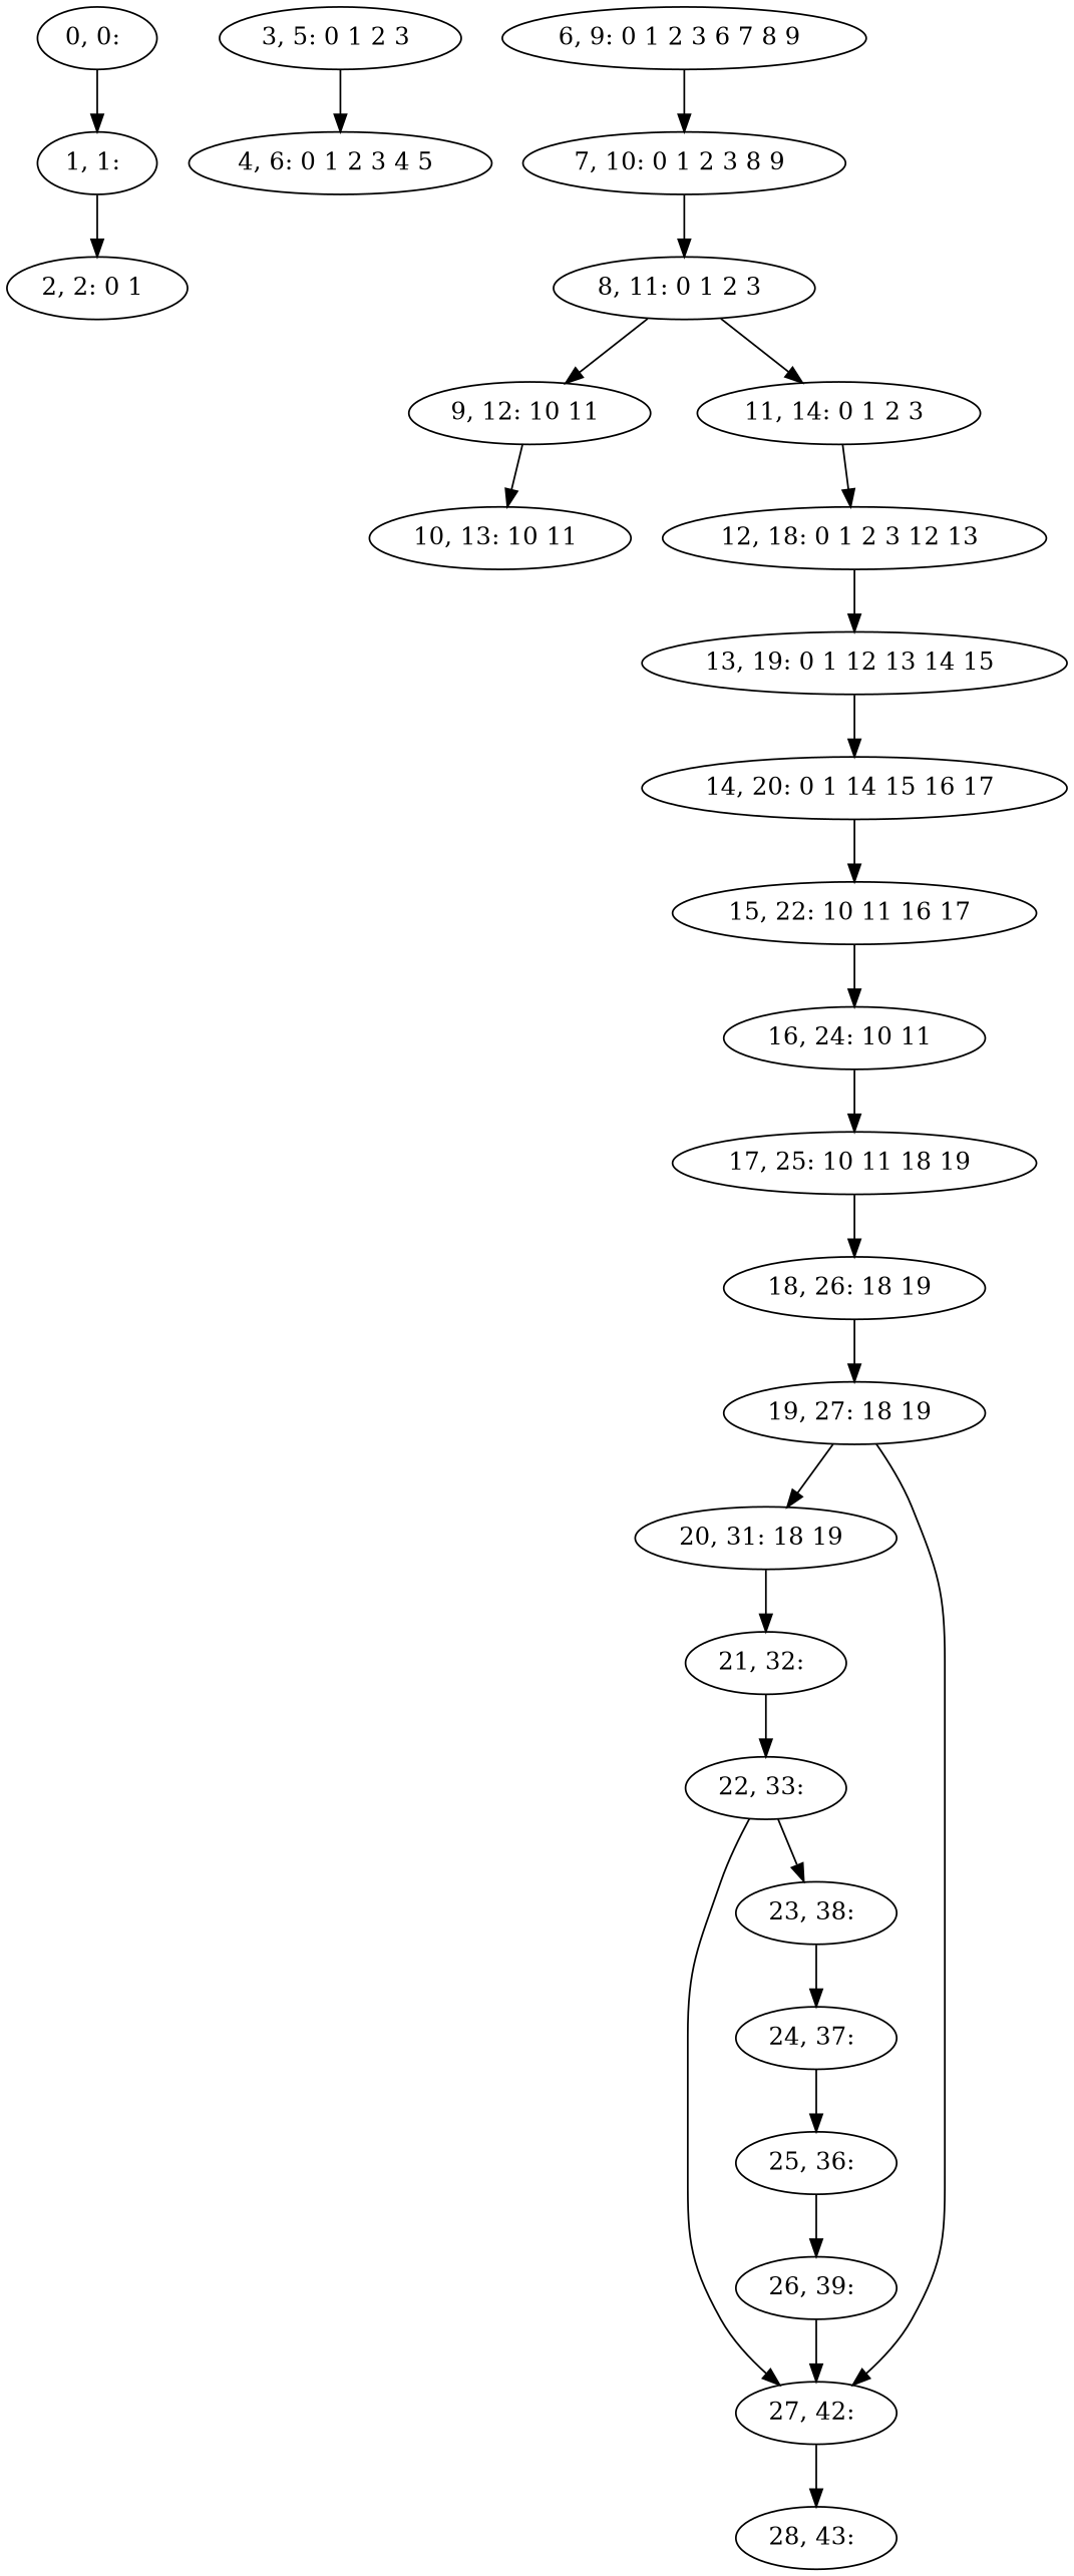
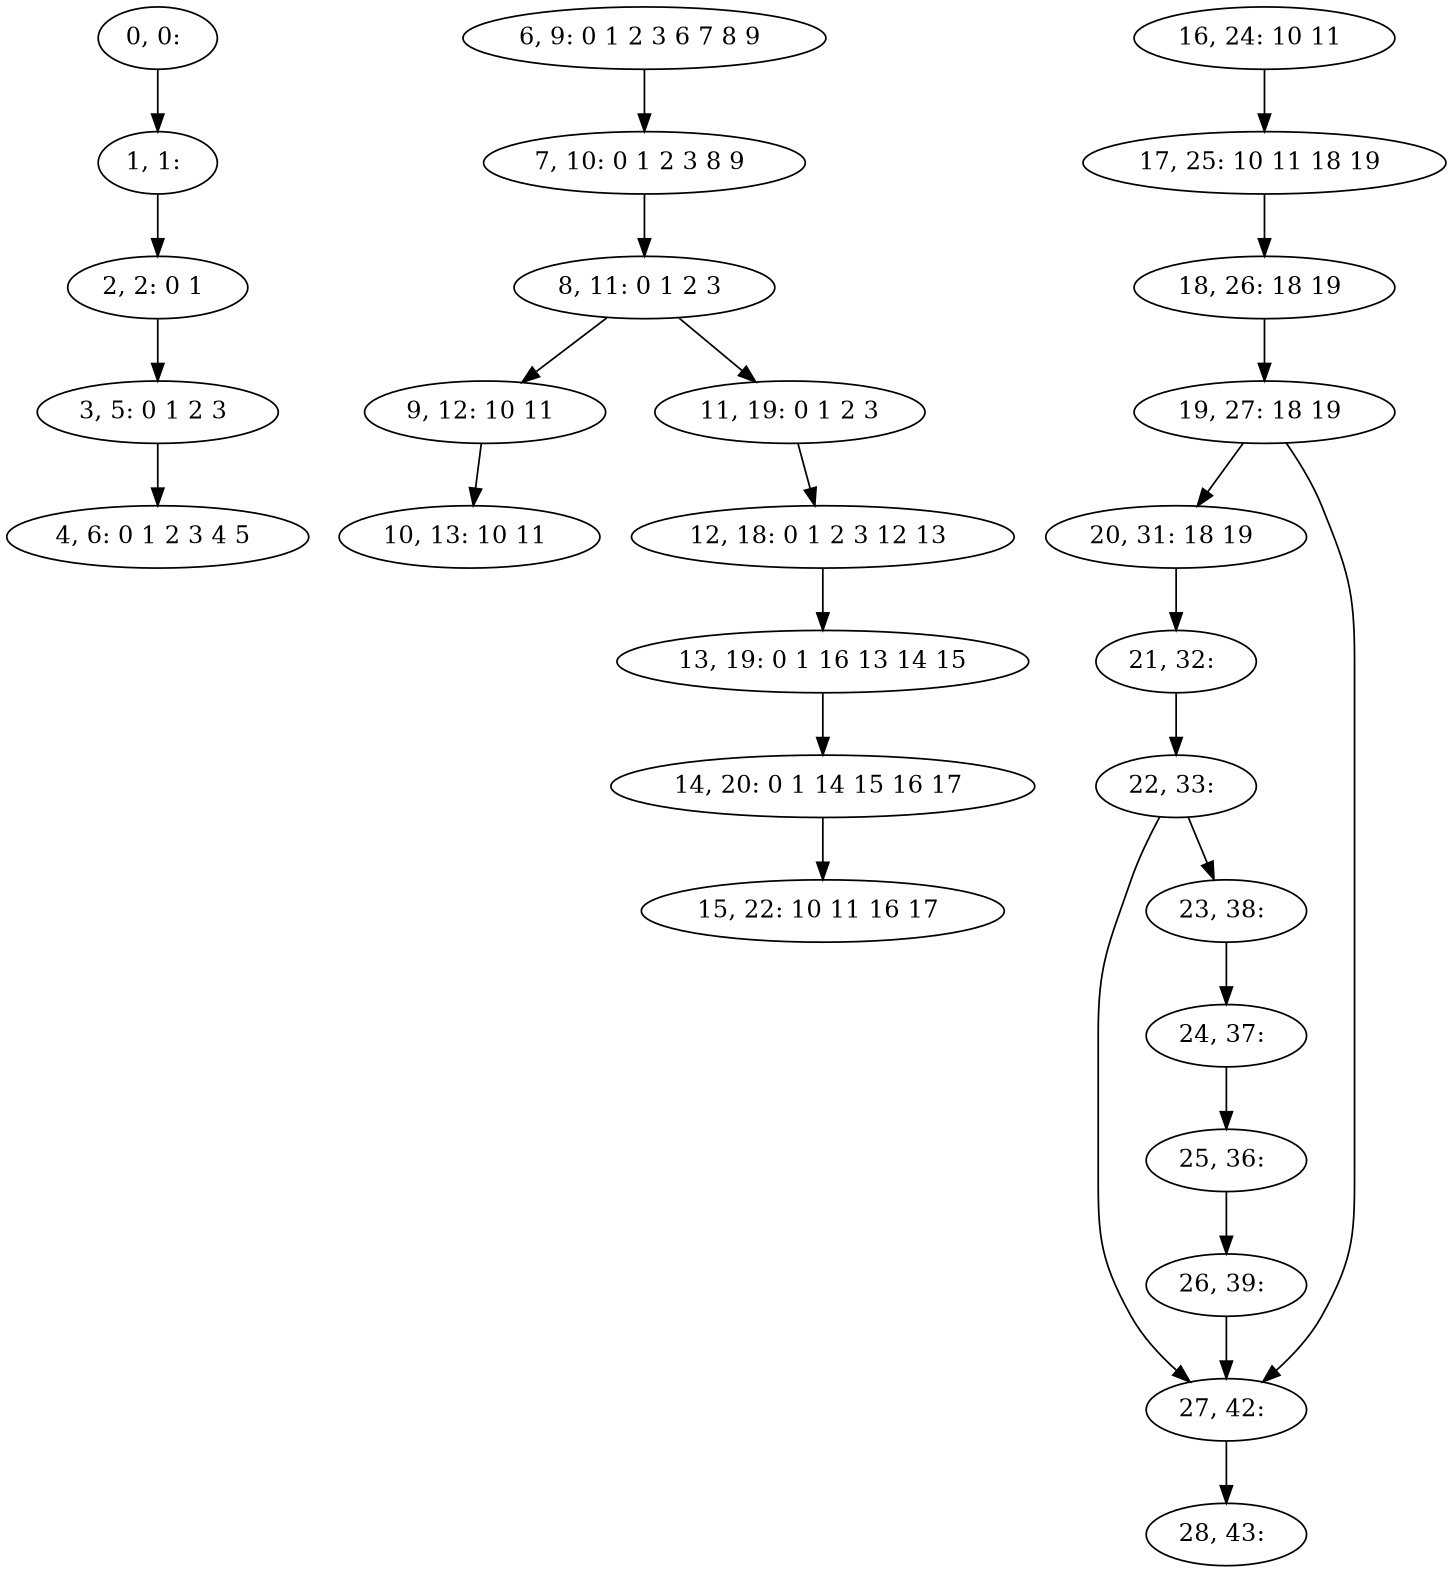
  digraph {
    n1 [label="0, 0: "]
    n2 [label="1, 1: "]
    n3 [label="2, 2: 0 1 "]
    n4 [label="3, 5: 0 1 2 3 "]
    n5 [label="4, 6: 0 1 2 3 4 5 "]
    n6 [label="6, 9: 0 1 2 3 6 7 8 9 "]
    n7 [label="7, 10: 0 1 2 3 8 9 "]
    n8 [label="8, 11: 0 1 2 3 "]
    n9 [label="9, 12: 10 11 "]
-   n10 [label="11, 14: 0 1 2 3 "]
+   n10 [label="11, 19: 0 1 2 3"]
    n11 [label="10, 13: 10 11 "]
    n12 [label="12, 18: 0 1 2 3 12 13 "]
    n13 [label="16, 24: 10 11 "]
    n14 [label="17, 25: 10 11 18 19 "]
-   n15 [label="13, 19: 0 1 12 13 14 15 "]
+   n15 [label="13, 19: 0 1 16 13 14 15"]
    n16 [label="14, 20: 0 1 14 15 16 17 "]
    n17 [label="15, 22: 10 11 16 17 "]
    n18 [label="18, 26: 18 19 "]
    n19 [label="19, 27: 18 19 "]
    n20 [label="20, 31: 18 19 "]
    n21 [label="27, 42: "]
    n22 [label="21, 32: "]
    n23 [label="28, 43: "]
    n24 [label="22, 33: "]
    n25 [label="23, 38: "]
    n26 [label="24, 37: "]
    n27 [label="25, 36: "]
    n28 [label="26, 39: "]
    n1 -> n2
    n2 -> n3
+   n3 -> n4
    n4 -> n5
    n6 -> n7
    n7 -> n8
    n8 -> n9
    n8 -> n10
    n9 -> n11
    n10 -> n12
    n12 -> n15
    n13 -> n14
    n14 -> n18
    n15 -> n16
    n16 -> n17
-   n17 -> n13
    n18 -> n19
    n19 -> n20
    n19 -> n21
    n20 -> n22
    n21 -> n23
    n22 -> n24
    n24 -> n21
    n24 -> n25
    n25 -> n26
    n26 -> n27
    n27 -> n28
    n28 -> n21
  }
